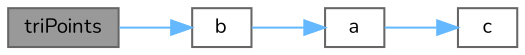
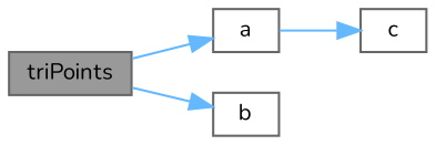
  digraph {
    fontname=Nunito
    rankdir=LR
    node [color=grey40 fillcolor=white fontname=Nunito fontsize=10 shape=box style=filled]
    edge [color=steelblue1 fontname=Nunito fontsize=10 labelfontname=Helvetica labelfontsize=10 style=solid]
    n1 [color=gray40 fillcolor=grey60 fontcolor=black height=0.2 label=triPoints width=0.4]
    n2 [height=0.2 label=a width=0.4]
    n3 [height=0.2 label=b width=0.4]
    n4 [height=0.2 label=c width=0.4]
-   n3 -> n2
+   n1 -> n2
    n1 -> n3
    n2 -> n4
  }
